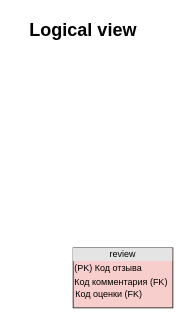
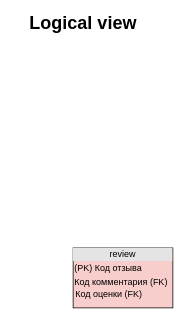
  <mxCell id="0" />
  <mxCell id="1" parent="0" />
  <mxCell id="2" value="&lt;div style=&quot;text-align: center; box-sizing: border-box; width: 100%; background: rgb(228, 228, 228); padding: 2px;&quot;&gt;review&lt;/div&gt;&lt;table style=&quot;width:100%;font-size:1em;&quot; cellpadding=&quot;2&quot; cellspacing=&quot;0&quot;&gt;&lt;tbody&gt;&lt;tr&gt;&lt;td&gt;(PK) Код отзыва&lt;/td&gt;&lt;td&gt;&lt;br&gt;&lt;/td&gt;&lt;/tr&gt;&lt;tr&gt;&lt;td&gt;Код комментария (FK)&amp;nbsp;&lt;/td&gt;&lt;td&gt;&lt;/td&gt;&lt;/tr&gt;&lt;/tbody&gt;&lt;/table&gt;&lt;span style=&quot;&quot;&gt;&amp;nbsp;Код оценки (FK)&lt;br&gt;&lt;/span&gt;" style="verticalAlign=top;align=left;overflow=fill;html=1;fillColor=#f8cecc;" parent="1" vertex="1"><mxGeometry x="97" y="330" width="133" height="80" as="geometry" /></mxCell>
- <mxCell id="3" value="Logical view" style="text;strokeColor=none;fillColor=none;html=1;fontSize=24;fontStyle=1;verticalAlign=middle;align=center;" parent="1" vertex="1"><mxGeometry x="20" width="180" height="40" as="geometry" y="20" /></mxCell>
+ <mxCell id="3" value="Logical view" style="text;strokeColor=none;fillColor=none;html=1;fontSize=24;fontStyle=1;verticalAlign=middle;align=center;" parent="1" vertex="1"><mxGeometry x="20" y="10" width="180" height="40" as="geometry" /></mxCell>
